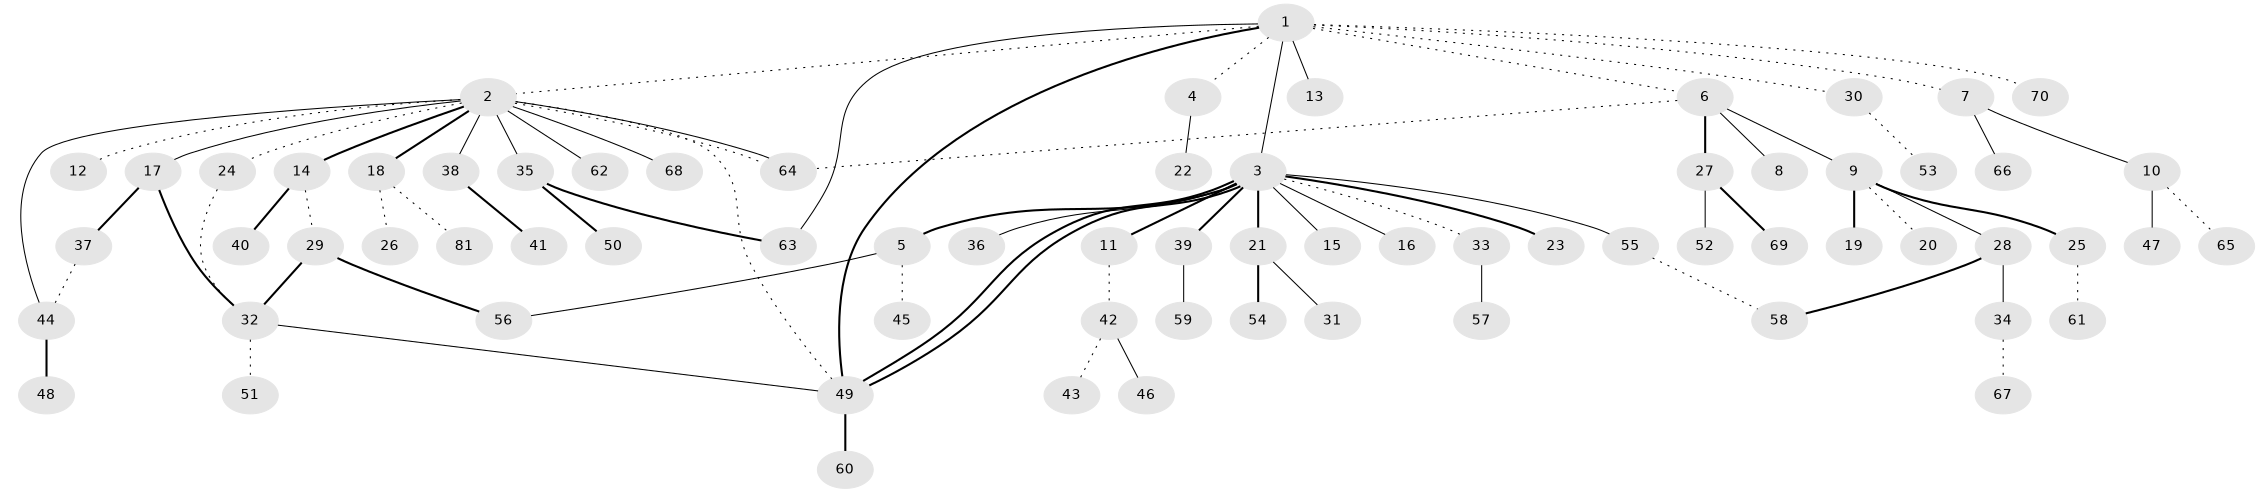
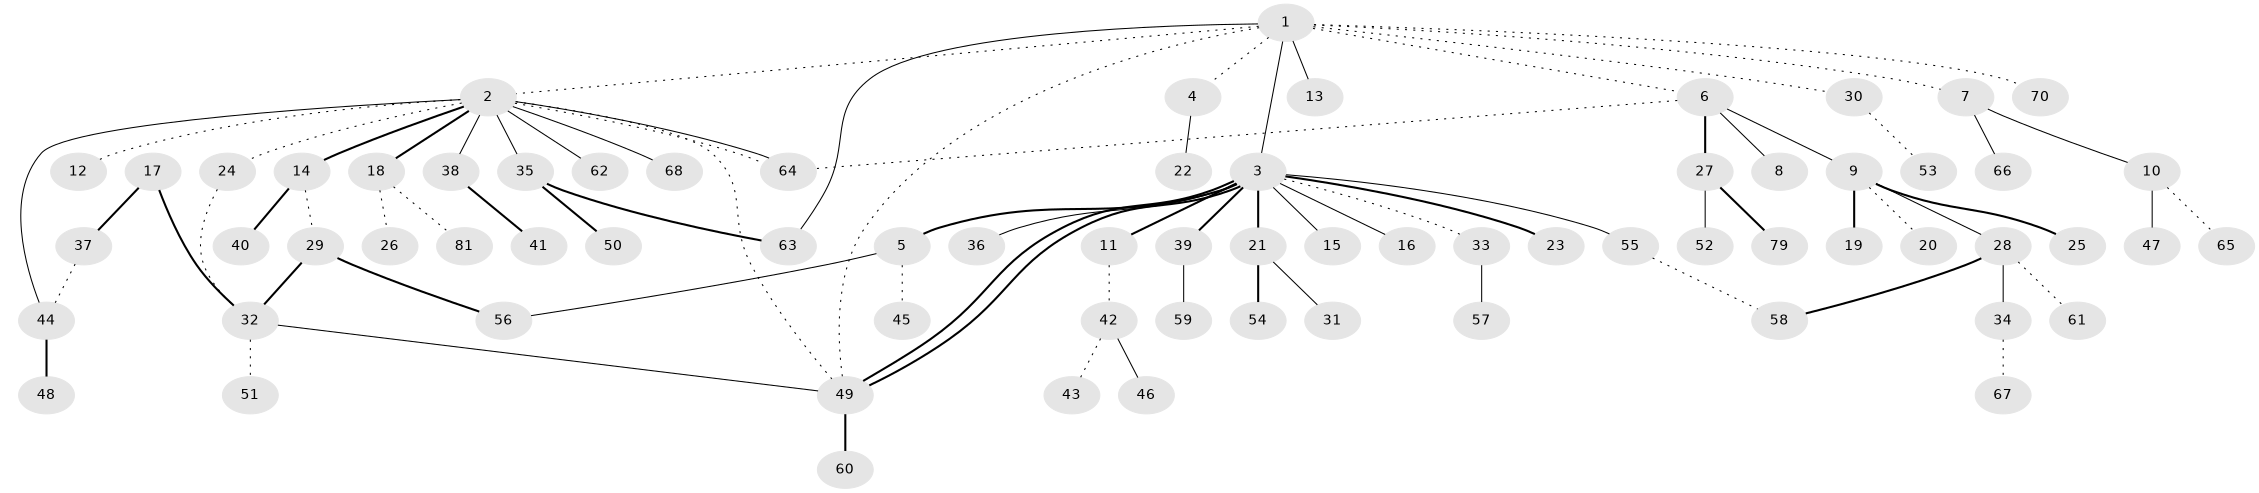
  graph {
    fontname="DejaVu Sans"
    node [color=gray90 fontname="DejaVu Sans" style=filled]
    edge [fontname="DejaVu Sans" style=solid]
    1
    2
    3
    4
    6
    7
    13
    30
    49
    63
    70
    12
    14
    17
    18
    24
    35
    38
    44
    62
    64
    68
    5
    11
    15
    16
    21
    23
    33
    36
    39
    55
    22
    8
    9
    27
    10
    66
    53
    60
    29
    40
    32
    37
    26
    n46 [label=81]
    50
    41
    48
    45
    56
    42
    31
    54
    57
    59
    43
    46
    58
    19
    20
    25
    28
    52
-   69
+   69 [label=79]
    47
    65
    34
    61
    51
    67
    1 -- 2 [style=dotted]
    1 -- 3
    1 -- 4 [style=dotted]
    1 -- 6 [style=dotted]
    1 -- 7 [style=dotted]
    1 -- 13
    1 -- 30 [style=dotted]
-   1 -- 49 [style=bold]
+   1 -- 49 [style=dotted]
    1 -- 63
    1 -- 70 [style=dotted]
    2 -- 49 [style=dotted]
    2 -- 12 [style=dotted]
    2 -- 14 [style=bold]
-   2 -- 17
    2 -- 18 [style=bold]
    2 -- 24 [style=dotted]
    2 -- 35
    2 -- 38
    2 -- 44
    2 -- 62
    2 -- 64 [style=dotted]
    2 -- 64
    2 -- 68
    3 -- 49 [style=bold]
    3 -- 49 [style=bold]
    3 -- 5 [style=bold]
    3 -- 11 [style=bold]
    3 -- 15
    3 -- 16
    3 -- 21 [style=bold]
    3 -- 23 [style=bold]
    3 -- 33 [style=dotted]
    3 -- 36
    3 -- 39 [style=bold]
    3 -- 55
    4 -- 22
    6 -- 64 [style=dotted]
    6 -- 8
    6 -- 9
    6 -- 27 [style=bold]
    7 -- 10
    7 -- 66
    30 -- 53 [style=dotted]
    49 -- 60 [style=bold]
    14 -- 29 [style=dotted]
    14 -- 40 [style=bold]
    17 -- 32 [style=bold]
    17 -- 37 [style=bold]
    18 -- 26 [style=dotted]
    18 -- n46 [style=dotted]
    24 -- 32 [style=dotted]
    35 -- 63 [style=bold]
    35 -- 50 [style=bold]
    38 -- 41 [style=bold]
    44 -- 48 [style=bold]
    5 -- 45 [style=dotted]
    5 -- 56
    11 -- 42 [style=dotted]
    21 -- 31
    21 -- 54 [style=bold]
    33 -- 57
    39 -- 59
    55 -- 58 [style=dotted]
    9 -- 19 [style=bold]
    9 -- 20 [style=dotted]
    9 -- 25 [style=bold]
    9 -- 28
    27 -- 52
    27 -- 69 [style=bold]
    10 -- 47
    10 -- 65 [style=dotted]
    29 -- 32 [style=bold]
    29 -- 56 [style=bold]
    32 -- 49
    32 -- 51 [style=dotted]
    37 -- 44 [style=dotted]
    42 -- 43 [style=dotted]
    42 -- 46
    28 -- 58 [style=bold]
    28 -- 34
-   25 -- 61 [style=dotted]
+   28 -- 61 [style=dotted]
    34 -- 67 [style=dotted]
  }
